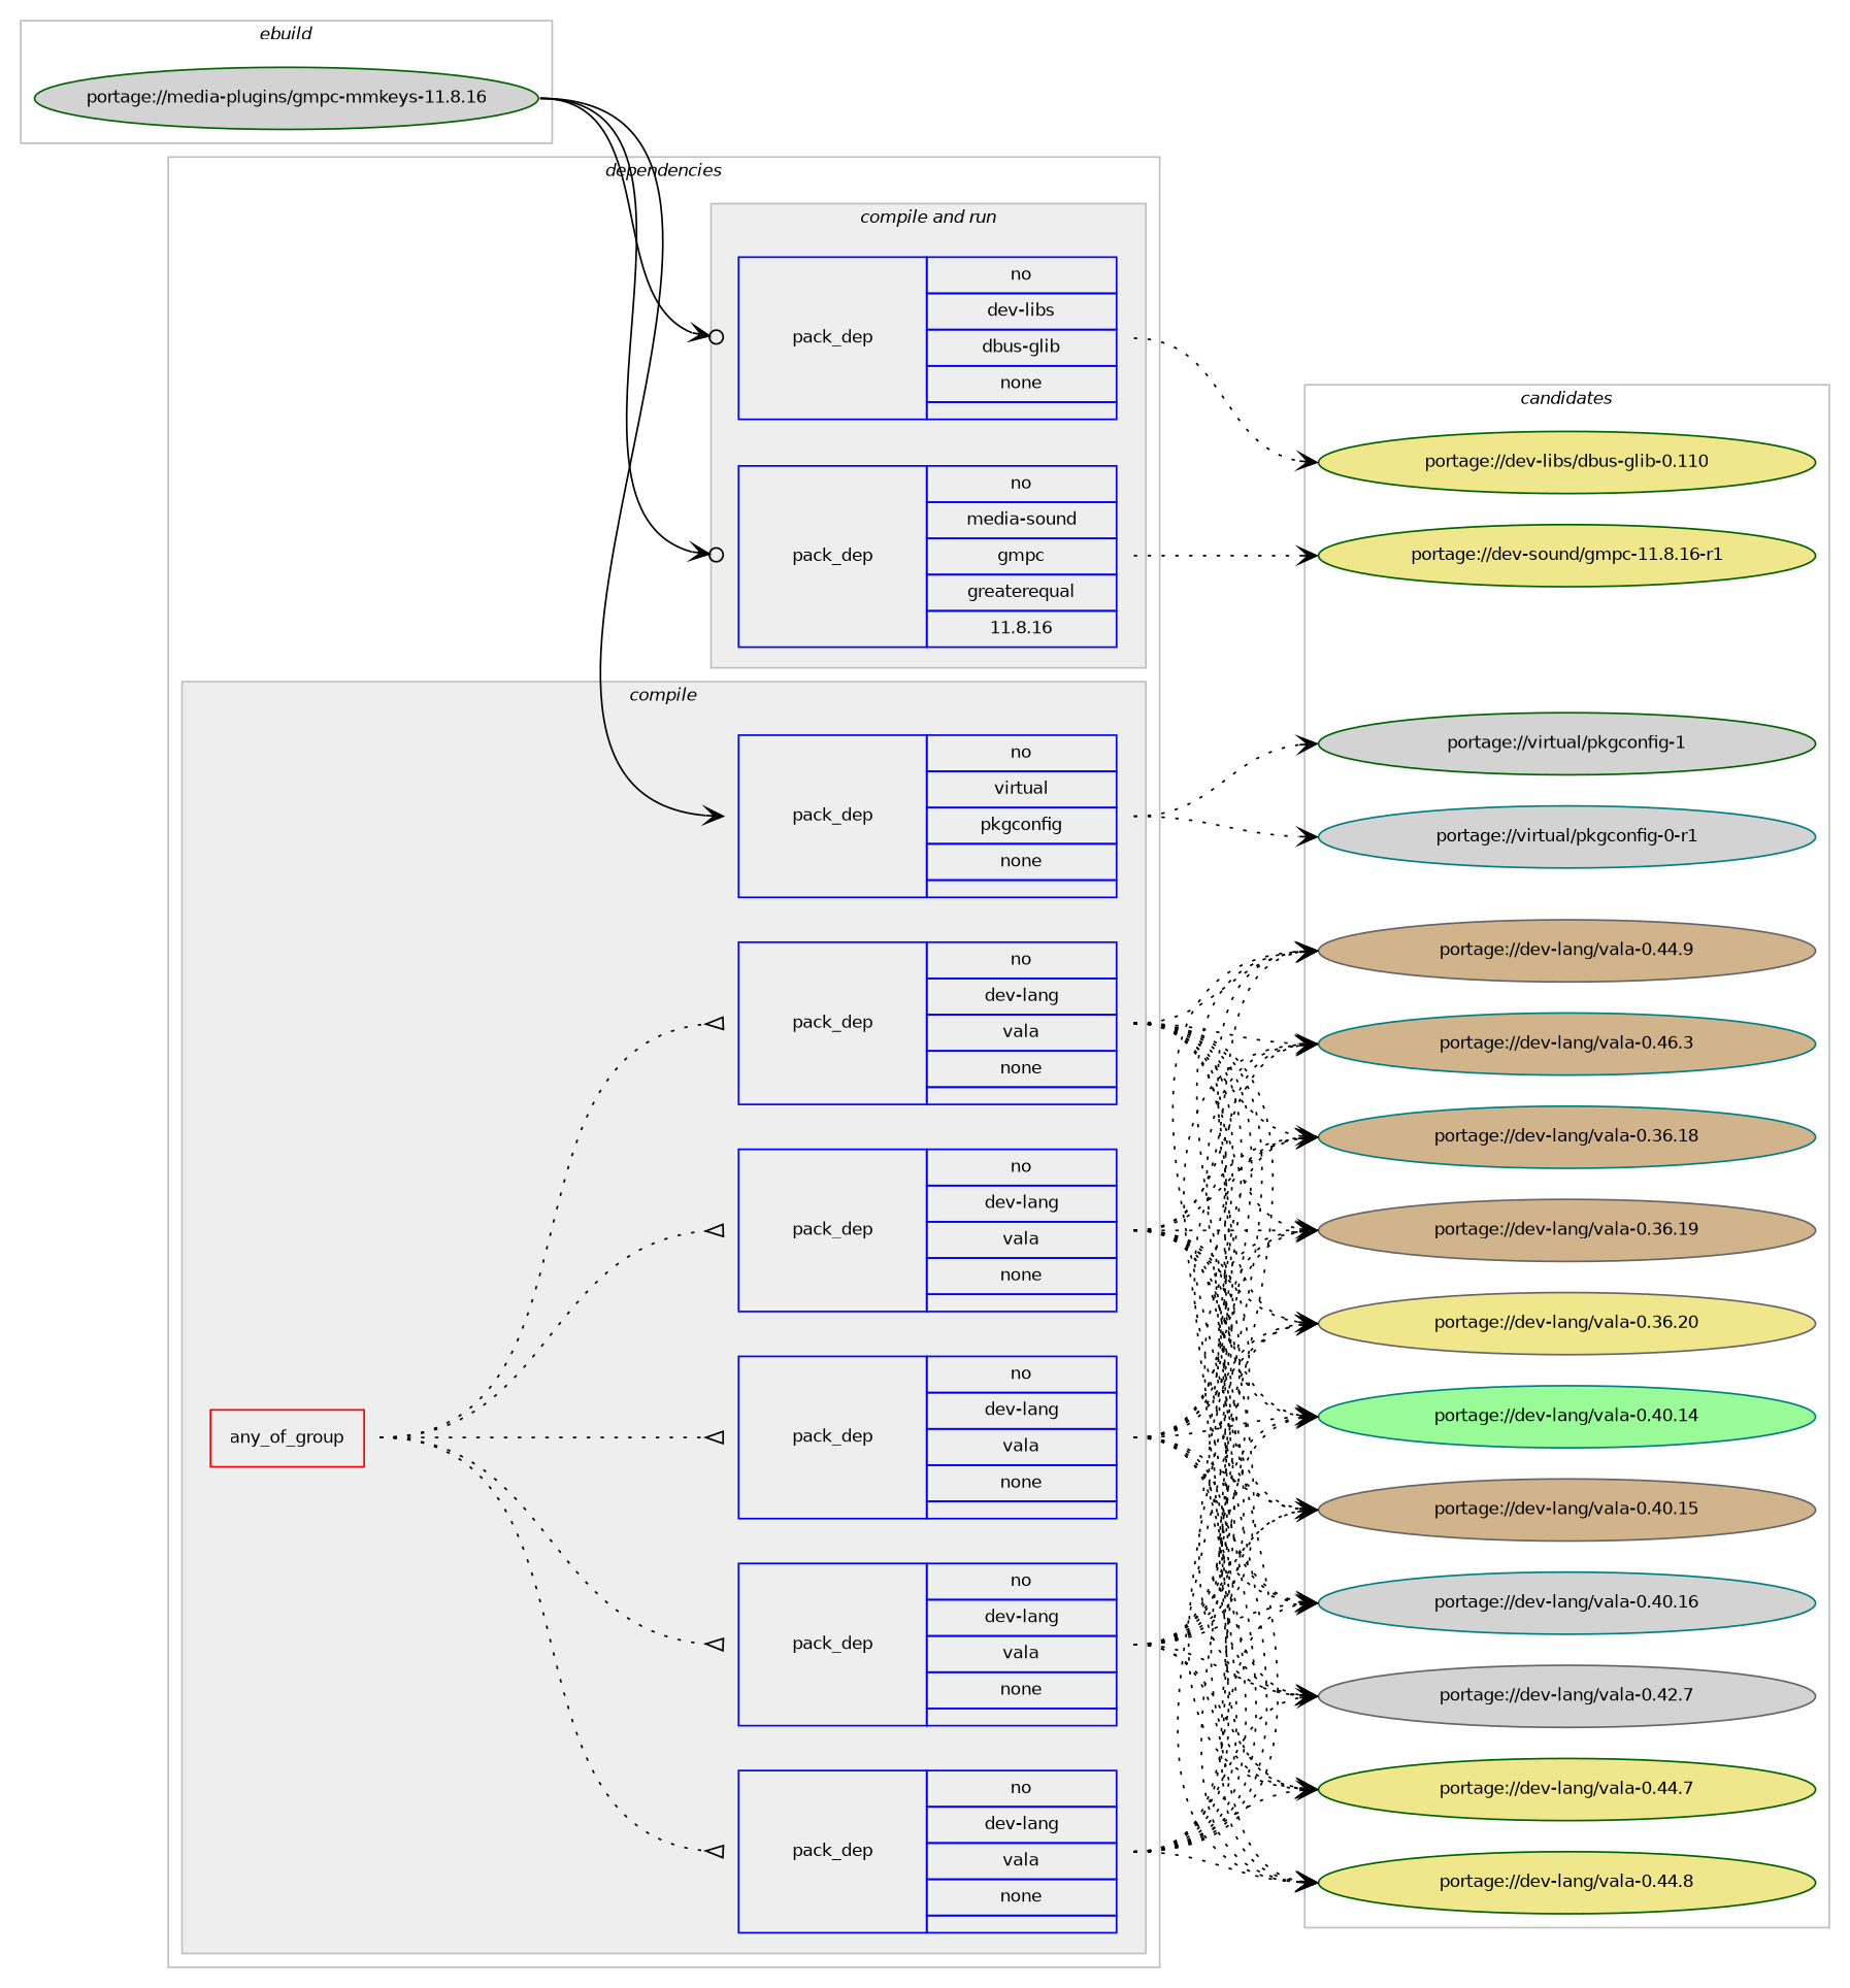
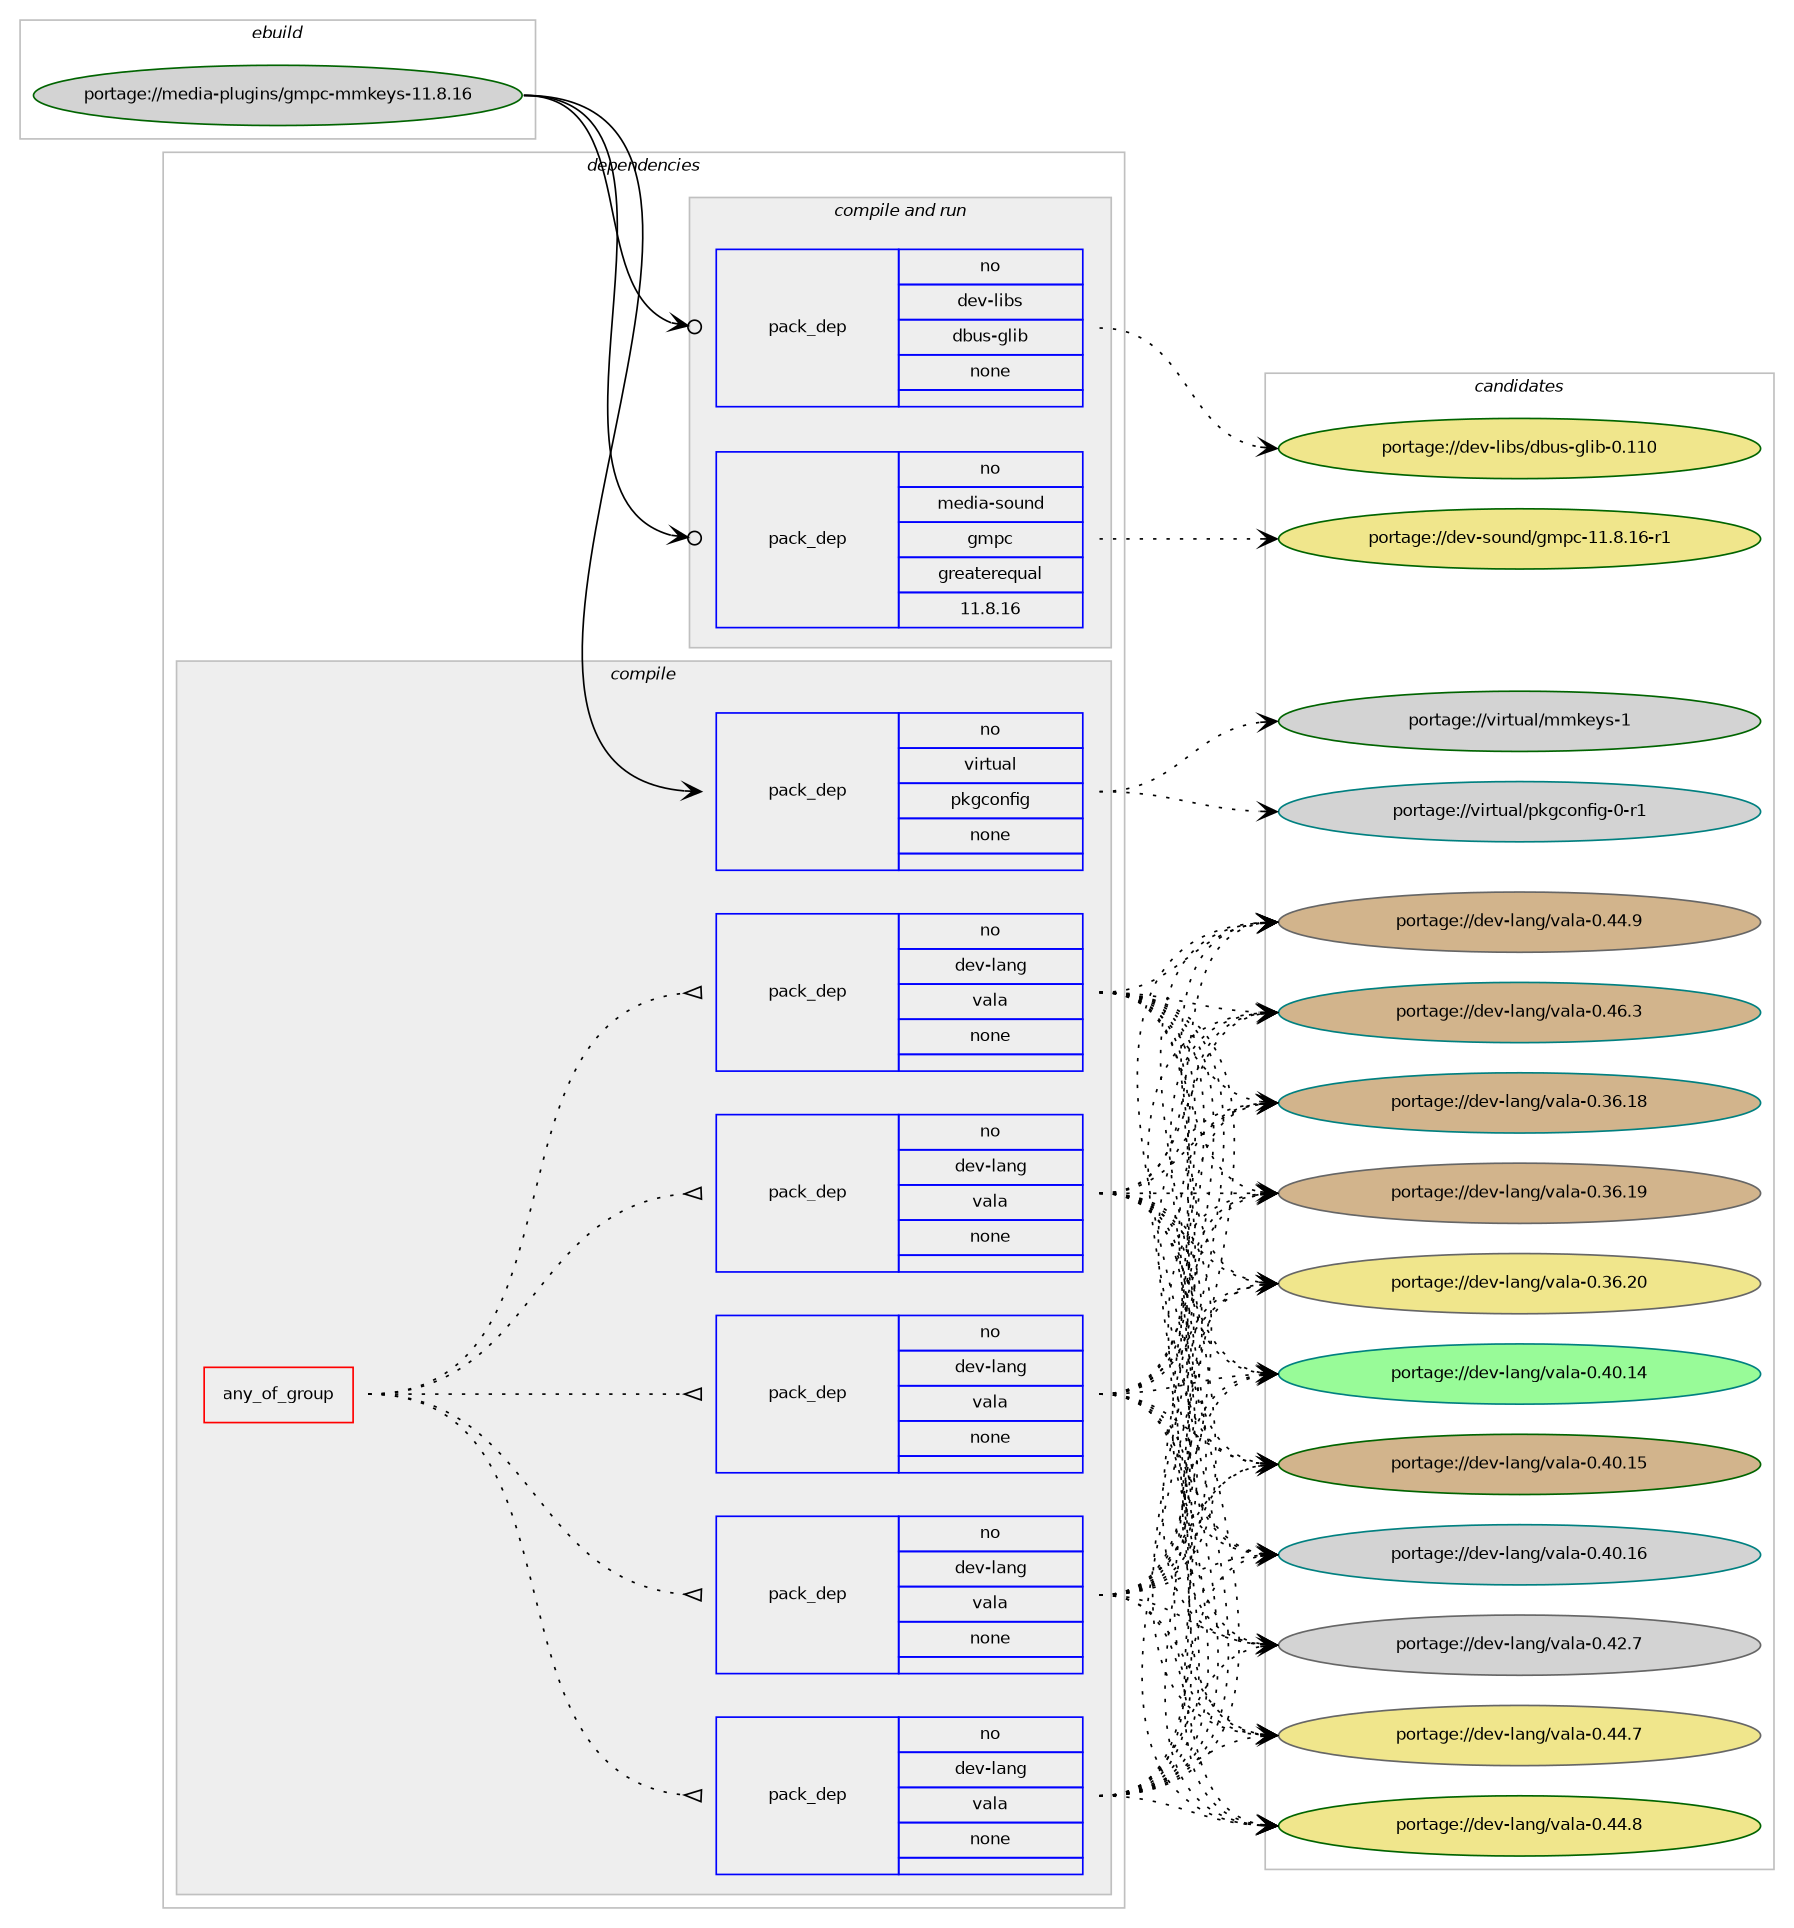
  digraph {
    compound=true
    concentrate=true
    fontname=Helvetica
    fontsize=10
    newrank=true
    rankdir=LR
    ranksep=1.5
    node [color=blue fontname=Helvetica fontsize=10 style=filled]
    edge [arrowhead=vee headport=w style=dotted tailport=e weight=100]
    n1 [color=darkgreen fillcolor=lightgrey label="portage://media-plugins/gmpc-mmkeys-11.8.16" width=4]
    n2 [label=<<TABLE BORDER="0" CELLBORDER="1" CELLSPACING="0" CELLPADDING="4" WIDTH="220"><TR><TD ROWSPAN="6" CELLPADDING="30">pack_dep</TD></TR><TR><TD WIDTH="110">no</TD></TR><TR><TD>dev-lang</TD></TR><TR><TD>vala</TD></TR><TR><TD>none</TD></TR><TR><TD></TD></TR></TABLE>> shape=none style=""]
    n3 [label=<<TABLE BORDER="0" CELLBORDER="1" CELLSPACING="0" CELLPADDING="4" WIDTH="220"><TR><TD ROWSPAN="6" CELLPADDING="30">pack_dep</TD></TR><TR><TD WIDTH="110">no</TD></TR><TR><TD>dev-lang</TD></TR><TR><TD>vala</TD></TR><TR><TD>none</TD></TR><TR><TD></TD></TR></TABLE>> shape=none style=""]
    n4 [label=<<TABLE BORDER="0" CELLBORDER="1" CELLSPACING="0" CELLPADDING="4" WIDTH="220"><TR><TD ROWSPAN="6" CELLPADDING="30">pack_dep</TD></TR><TR><TD WIDTH="110">no</TD></TR><TR><TD>dev-lang</TD></TR><TR><TD>vala</TD></TR><TR><TD>none</TD></TR><TR><TD></TD></TR></TABLE>> shape=none style=""]
    n5 [label=<<TABLE BORDER="0" CELLBORDER="1" CELLSPACING="0" CELLPADDING="4" WIDTH="220"><TR><TD ROWSPAN="6" CELLPADDING="30">pack_dep</TD></TR><TR><TD WIDTH="110">no</TD></TR><TR><TD>dev-lang</TD></TR><TR><TD>vala</TD></TR><TR><TD>none</TD></TR><TR><TD></TD></TR></TABLE>> shape=none style=""]
    n6 [label=<<TABLE BORDER="0" CELLBORDER="1" CELLSPACING="0" CELLPADDING="4" WIDTH="220"><TR><TD ROWSPAN="6" CELLPADDING="30">pack_dep</TD></TR><TR><TD WIDTH="110">no</TD></TR><TR><TD>dev-lang</TD></TR><TR><TD>vala</TD></TR><TR><TD>none</TD></TR><TR><TD></TD></TR></TABLE>> shape=none style=""]
    n7 [color=red label=<<TABLE BORDER="0" CELLBORDER="1" CELLSPACING="0" CELLPADDING="4"><TR><TD CELLPADDING="10">any_of_group</TD></TR></TABLE>> shape=none style=""]
    n8 [label=<<TABLE BORDER="0" CELLBORDER="1" CELLSPACING="0" CELLPADDING="4" WIDTH="220"><TR><TD ROWSPAN="6" CELLPADDING="30">pack_dep</TD></TR><TR><TD WIDTH="110">no</TD></TR><TR><TD>virtual</TD></TR><TR><TD>pkgconfig</TD></TR><TR><TD>none</TD></TR><TR><TD></TD></TR></TABLE>> shape=none style=""]
    n9 [label=<<TABLE BORDER="0" CELLBORDER="1" CELLSPACING="0" CELLPADDING="4" WIDTH="220"><TR><TD ROWSPAN="6" CELLPADDING="30">pack_dep</TD></TR><TR><TD WIDTH="110">no</TD></TR><TR><TD>dev-libs</TD></TR><TR><TD>dbus-glib</TD></TR><TR><TD>none</TD></TR><TR><TD></TD></TR></TABLE>> shape=none style=""]
    n10 [label=<<TABLE BORDER="0" CELLBORDER="1" CELLSPACING="0" CELLPADDING="4" WIDTH="220"><TR><TD ROWSPAN="6" CELLPADDING="30">pack_dep</TD></TR><TR><TD WIDTH="110">no</TD></TR><TR><TD>media-sound</TD></TR><TR><TD>gmpc</TD></TR><TR><TD>greaterequal</TD></TR><TR><TD>11.8.16</TD></TR></TABLE>> shape=none style=""]
    n11 [color=teal fillcolor=tan label="portage://dev-lang/vala-0.36.18" width=4]
    n12 [color=gray40 fillcolor=tan label="portage://dev-lang/vala-0.36.19" width=4]
    n13 [color=gray40 fillcolor=khaki label="portage://dev-lang/vala-0.36.20" width=4]
    n14 [color=teal fillcolor=palegreen label="portage://dev-lang/vala-0.40.14" width=4]
-   n15 [color=gray40 fillcolor=tan label="portage://dev-lang/vala-0.40.15" width=4]
+   n15 [color=darkgreen fillcolor=tan label="portage://dev-lang/vala-0.40.15" width=4]
    n16 [color=teal fillcolor=lightgrey label="portage://dev-lang/vala-0.40.16" width=4]
    n17 [color=gray40 fillcolor=lightgrey label="portage://dev-lang/vala-0.42.7" width=4]
-   n18 [color=darkgreen fillcolor=khaki label="portage://dev-lang/vala-0.44.7" width=4]
+   n18 [color=gray40 fillcolor=khaki label="portage://dev-lang/vala-0.44.7" width=4]
    n19 [color=darkgreen fillcolor=khaki label="portage://dev-lang/vala-0.44.8" width=4]
    n20 [color=gray40 fillcolor=tan label="portage://dev-lang/vala-0.44.9" width=4]
    n21 [color=teal fillcolor=tan label="portage://dev-lang/vala-0.46.3" width=4]
    n22 [color=teal fillcolor=lightgrey label="portage://virtual/pkgconfig-0-r1" width=4]
-   n23 [color=darkgreen fillcolor=lightgrey label="portage://virtual/pkgconfig-1" width=4]
+   n23 [color=darkgreen fillcolor=lightgrey label="portage://virtual/mmkeys-1" width=4]
    n24 [color=darkgreen fillcolor=khaki label="portage://dev-libs/dbus-glib-0.110" width=4]
    n25 [color=darkgreen fillcolor=khaki label="portage://dev-sound/gmpc-11.8.16-r1" width=4]
    subgraph cluster_1 {
      color=gray
      label=<<i>ebuild</i>>
      rank=same
      n1
    }
    subgraph cluster_2 {
      color=gray
      label=<<i>dependencies</i>>
      subgraph cluster_3 {
        color=gray
        fillcolor="#eeeeee"
        label=<<i>compile</i>>
        style=filled
        subgraph sub_4 {
          color=gray
          fillcolor="#eeeeee"
          label=<<i>compile</i>>
          style=filled
          n7
          subgraph sub_5 {
            color=gray
            fillcolor="#eeeeee"
            label=<<i>compile</i>>
            style=filled
            n2
          }
          subgraph sub_6 {
            color=gray
            fillcolor="#eeeeee"
            label=<<i>compile</i>>
            style=filled
            n3
          }
          subgraph sub_7 {
            color=gray
            fillcolor="#eeeeee"
            label=<<i>compile</i>>
            style=filled
            n4
          }
          subgraph sub_8 {
            color=gray
            fillcolor="#eeeeee"
            label=<<i>compile</i>>
            style=filled
            n5
          }
          subgraph sub_9 {
            color=gray
            fillcolor="#eeeeee"
            label=<<i>compile</i>>
            style=filled
            n6
          }
        }
        subgraph sub_10 {
          color=gray
          fillcolor="#eeeeee"
          label=<<i>compile</i>>
          style=filled
          n8
        }
      }
      subgraph cluster_11 {
        color=gray
        fillcolor="#eeeeee"
        label=<<i>compile and run</i>>
        style=filled
        subgraph sub_12 {
          color=gray
          fillcolor="#eeeeee"
          label=<<i>compile and run</i>>
          style=filled
          n9
        }
        subgraph sub_13 {
          color=gray
          fillcolor="#eeeeee"
          label=<<i>compile and run</i>>
          style=filled
          n10
        }
      }
      subgraph cluster_14 {
        color=gray
        fillcolor="#eeeeee"
        label=<<i>run</i>>
        style=filled
      }
    }
    subgraph cluster_15 {
      color=gray
      label=<<i>candidates</i>>
      rank=same
      subgraph sub_16 {
        color=black
        label=<<i>candidates</i>>
        nodesep=1
        rank=same
        n11
        n12
        n13
        n14
        n15
        n16
        n17
        n18
        n19
        n20
        n21
      }
      subgraph sub_17 {
        color=black
        label=<<i>candidates</i>>
        nodesep=1
        rank=same
        n11
        n12
        n13
        n14
        n15
        n16
        n17
        n18
        n19
        n20
        n21
      }
      subgraph sub_18 {
        color=black
        label=<<i>candidates</i>>
        nodesep=1
        rank=same
        n11
        n12
        n13
        n14
        n15
        n16
        n17
        n18
        n19
        n20
        n21
      }
      subgraph sub_19 {
        color=black
        label=<<i>candidates</i>>
        nodesep=1
        rank=same
        n11
        n12
        n13
        n14
        n15
        n16
        n17
        n18
        n19
        n20
        n21
      }
      subgraph sub_20 {
        color=black
        label=<<i>candidates</i>>
        nodesep=1
        rank=same
        n11
        n12
        n13
        n14
        n15
        n16
        n17
        n18
        n19
        n20
        n21
      }
      subgraph sub_21 {
        color=black
        label=<<i>candidates</i>>
        nodesep=1
        rank=same
        n22
        n23
      }
      subgraph sub_22 {
        color=black
        label=<<i>candidates</i>>
        nodesep=1
        rank=same
        n24
      }
      subgraph sub_23 {
        color=black
        label=<<i>candidates</i>>
        nodesep=1
        rank=same
        n25
      }
    }
    n1 -> n8 [style=solid weight=20]
    n1 -> n9 [arrowhead=odotvee style=solid weight=20]
    n1 -> n10 [arrowhead=odotvee style=solid weight=20]
    n2 -> n11
    n2 -> n12
    n2 -> n13
    n2 -> n14
    n2 -> n15
    n2 -> n16
    n2 -> n17
    n2 -> n18
    n2 -> n19
    n2 -> n20
    n2 -> n21
    n3 -> n11
    n3 -> n12
    n3 -> n13
    n3 -> n14
    n3 -> n15
    n3 -> n16
    n3 -> n17
    n3 -> n18
    n3 -> n19
    n3 -> n20
    n3 -> n21
    n4 -> n11
    n4 -> n12
    n4 -> n13
    n4 -> n14
    n4 -> n15
    n4 -> n16
    n4 -> n17
    n4 -> n18
    n4 -> n19
    n4 -> n20
    n4 -> n21
    n5 -> n11
    n5 -> n12
    n5 -> n13
    n5 -> n14
    n5 -> n15
    n5 -> n16
    n5 -> n17
    n5 -> n18
    n5 -> n19
    n5 -> n20
    n5 -> n21
    n6 -> n11
    n6 -> n12
    n6 -> n13
    n6 -> n14
    n6 -> n15
    n6 -> n16
    n6 -> n17
    n6 -> n18
    n6 -> n19
    n6 -> n20
    n6 -> n21
    n7 -> n2 [arrowhead=oinv weight=20]
    n7 -> n3 [arrowhead=oinv weight=20]
    n7 -> n4 [arrowhead=oinv weight=20]
    n7 -> n5 [arrowhead=oinv weight=20]
    n7 -> n6 [arrowhead=oinv weight=20]
    n8 -> n22
    n8 -> n23
    n9 -> n24
    n10 -> n25
  }
